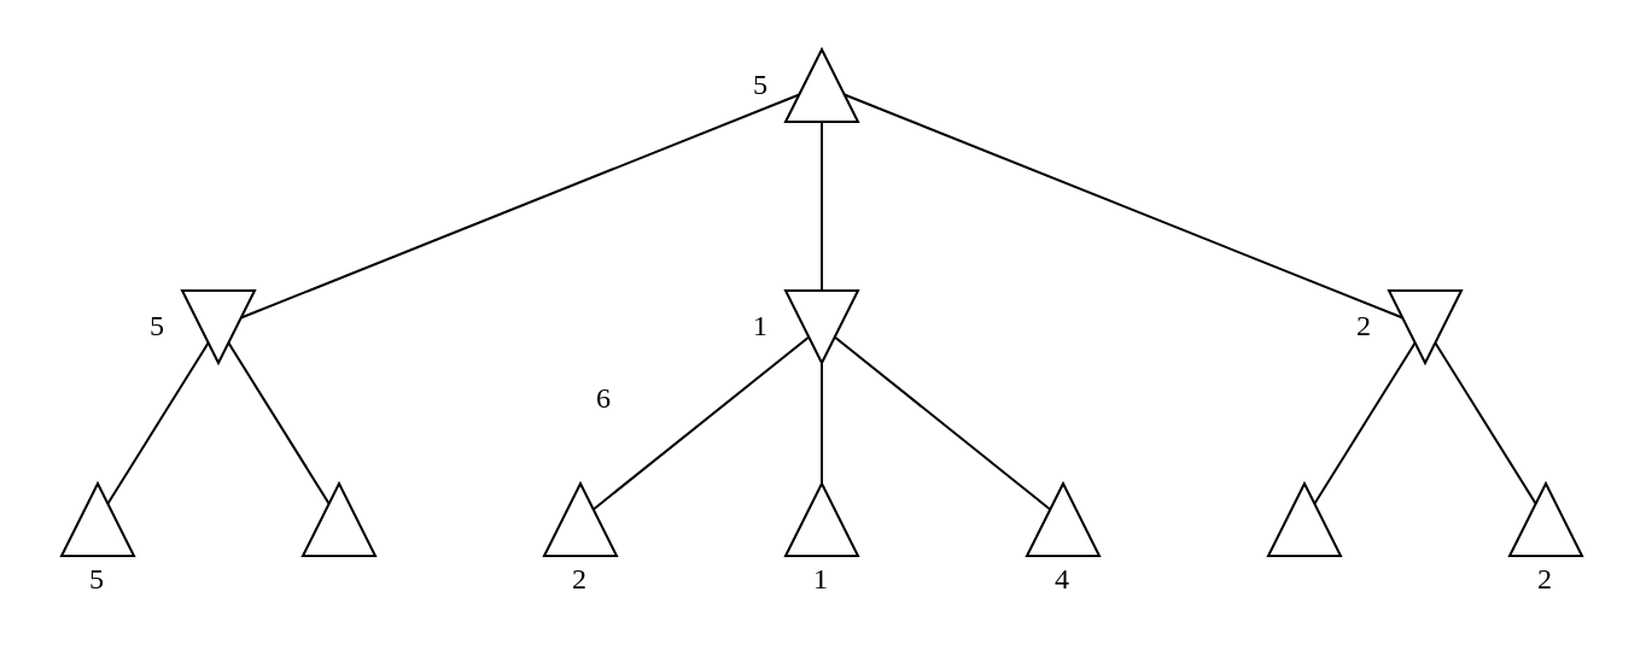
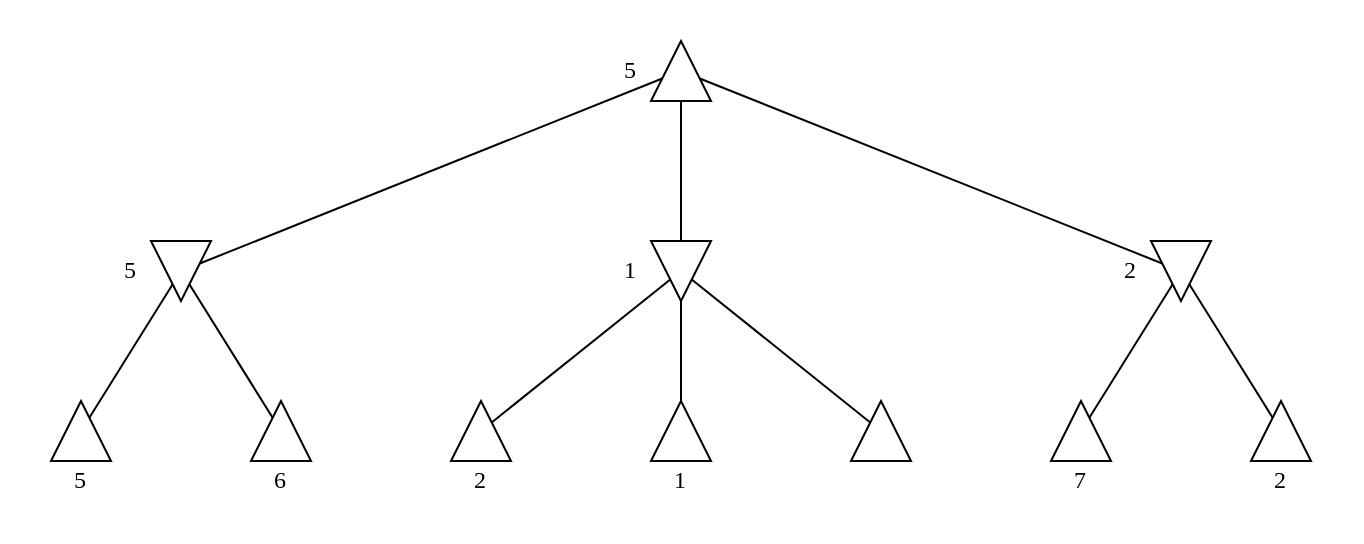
  <mxCell id="0" />
  <mxCell id="1" parent="0" />
  <mxCell id="2" value="" style="triangle;whiteSpace=wrap;html=1;rotation=-90;" vertex="1" parent="1"><mxGeometry x="25" y="200" width="30" height="30" as="geometry" /></mxCell>
  <mxCell id="3" value="" style="triangle;whiteSpace=wrap;html=1;rotation=-90;" vertex="1" parent="1"><mxGeometry x="125" y="200" width="30" height="30" as="geometry" /></mxCell>
  <mxCell id="4" value="" style="triangle;whiteSpace=wrap;html=1;rotation=-90;" vertex="1" parent="1"><mxGeometry x="225" y="200" width="30" height="30" as="geometry" /></mxCell>
  <mxCell id="5" value="" style="triangle;whiteSpace=wrap;html=1;rotation=-90;" vertex="1" parent="1"><mxGeometry x="325" y="200" width="30" height="30" as="geometry" /></mxCell>
  <mxCell id="6" value="" style="triangle;whiteSpace=wrap;html=1;rotation=-90;" vertex="1" parent="1"><mxGeometry x="425" y="200" width="30" height="30" as="geometry" /></mxCell>
  <mxCell id="7" value="" style="triangle;whiteSpace=wrap;html=1;rotation=-90;" vertex="1" parent="1"><mxGeometry x="525" y="200" width="30" height="30" as="geometry" /></mxCell>
  <mxCell id="8" value="" style="triangle;whiteSpace=wrap;html=1;rotation=-90;" vertex="1" parent="1"><mxGeometry x="625" y="200" width="30" height="30" as="geometry" /></mxCell>
  <mxCell id="9" style="edgeStyle=none;rounded=0;orthogonalLoop=1;jettySize=auto;html=1;endArrow=none;endFill=0;" edge="1" parent="1" source="11" target="2"><mxGeometry relative="1" as="geometry" /></mxCell>
  <mxCell id="10" style="edgeStyle=none;rounded=0;orthogonalLoop=1;jettySize=auto;html=1;endArrow=none;endFill=0;" edge="1" parent="1" source="11" target="3"><mxGeometry relative="1" as="geometry" /></mxCell>
  <mxCell id="11" value="" style="triangle;whiteSpace=wrap;html=1;rotation=90;" vertex="1" parent="1"><mxGeometry x="75" y="120" width="30" height="30" as="geometry" /></mxCell>
  <mxCell id="12" style="edgeStyle=none;rounded=0;orthogonalLoop=1;jettySize=auto;html=1;endArrow=none;endFill=0;" edge="1" parent="1" source="15" target="4"><mxGeometry relative="1" as="geometry" /></mxCell>
  <mxCell id="13" style="edgeStyle=none;rounded=0;orthogonalLoop=1;jettySize=auto;html=1;endArrow=none;endFill=0;" edge="1" parent="1" source="15" target="5"><mxGeometry relative="1" as="geometry" /></mxCell>
  <mxCell id="14" style="edgeStyle=none;rounded=0;orthogonalLoop=1;jettySize=auto;html=1;endArrow=none;endFill=0;" edge="1" parent="1" source="15" target="6"><mxGeometry relative="1" as="geometry" /></mxCell>
  <mxCell id="15" value="" style="triangle;whiteSpace=wrap;html=1;rotation=90;" vertex="1" parent="1"><mxGeometry x="325" y="120" width="30" height="30" as="geometry" /></mxCell>
  <mxCell id="16" style="edgeStyle=none;rounded=0;orthogonalLoop=1;jettySize=auto;html=1;endArrow=none;endFill=0;" edge="1" parent="1" source="18" target="7"><mxGeometry relative="1" as="geometry" /></mxCell>
  <mxCell id="17" style="edgeStyle=none;rounded=0;orthogonalLoop=1;jettySize=auto;html=1;endArrow=none;endFill=0;" edge="1" parent="1" source="18" target="8"><mxGeometry relative="1" as="geometry" /></mxCell>
  <mxCell id="18" value="" style="triangle;whiteSpace=wrap;html=1;rotation=90;" vertex="1" parent="1"><mxGeometry x="575" y="120" width="30" height="30" as="geometry" /></mxCell>
  <mxCell id="19" style="rounded=0;orthogonalLoop=1;jettySize=auto;html=1;endArrow=none;endFill=0;" edge="1" parent="1" source="22" target="11"><mxGeometry relative="1" as="geometry" /></mxCell>
  <mxCell id="20" style="edgeStyle=none;rounded=0;orthogonalLoop=1;jettySize=auto;html=1;endArrow=none;endFill=0;" edge="1" parent="1" source="22" target="15"><mxGeometry relative="1" as="geometry" /></mxCell>
  <mxCell id="21" style="edgeStyle=none;rounded=0;orthogonalLoop=1;jettySize=auto;html=1;endArrow=none;endFill=0;" edge="1" parent="1" source="22" target="18"><mxGeometry relative="1" as="geometry" /></mxCell>
  <mxCell id="22" value="" style="triangle;whiteSpace=wrap;html=1;rotation=-90;" vertex="1" parent="1"><mxGeometry x="325" y="20" width="30" height="30" as="geometry" /></mxCell>
  <mxCell id="23" value="5" style="text;html=1;strokeColor=none;fillColor=none;align=center;verticalAlign=middle;whiteSpace=wrap;rounded=0;fontFamily=Lucida Console;" vertex="1" parent="1"><mxGeometry x="45" y="125" width="40" height="20" as="geometry" /></mxCell>
- <mxCell id="24" value="6" style="text;html=1;strokeColor=none;fillColor=none;align=center;verticalAlign=middle;whiteSpace=wrap;rounded=0;fontFamily=Lucida Console;" vertex="1" parent="1"><mxGeometry x="230" y="155" width="40" height="20" as="geometry" /></mxCell>
+ <mxCell id="24" value="6" style="text;html=1;strokeColor=none;fillColor=none;align=center;verticalAlign=middle;whiteSpace=wrap;rounded=0;fontFamily=Lucida Console;" vertex="1" parent="1"><mxGeometry x="120" y="230" width="40" height="20" as="geometry" /></mxCell>
  <mxCell id="25" value="2" style="text;html=1;strokeColor=none;fillColor=none;align=center;verticalAlign=middle;whiteSpace=wrap;rounded=0;fontFamily=Lucida Console;" vertex="1" parent="1"><mxGeometry x="220" y="230" width="40" height="20" as="geometry" /></mxCell>
  <mxCell id="26" value="1" style="text;html=1;strokeColor=none;fillColor=none;align=center;verticalAlign=middle;whiteSpace=wrap;rounded=0;fontFamily=Lucida Console;" vertex="1" parent="1"><mxGeometry x="320" y="230" width="40" height="20" as="geometry" /></mxCell>
- <mxCell id="27" value="4" style="text;html=1;strokeColor=none;fillColor=none;align=center;verticalAlign=middle;whiteSpace=wrap;rounded=0;fontFamily=Lucida Console;" vertex="1" parent="1"><mxGeometry x="420" y="230" width="40" height="20" as="geometry" /></mxCell>
+ <mxCell id="28" value="7" style="text;html=1;strokeColor=none;fillColor=none;align=center;verticalAlign=middle;whiteSpace=wrap;rounded=0;fontFamily=Lucida Console;" vertex="1" parent="1"><mxGeometry x="520" y="230" width="40" height="20" as="geometry" /></mxCell>
  <mxCell id="29" value="2" style="text;html=1;strokeColor=none;fillColor=none;align=center;verticalAlign=middle;whiteSpace=wrap;rounded=0;fontFamily=Lucida Console;" vertex="1" parent="1"><mxGeometry x="620" y="230" width="40" height="20" as="geometry" /></mxCell>
  <mxCell id="30" value="1" style="text;html=1;strokeColor=none;fillColor=none;align=center;verticalAlign=middle;whiteSpace=wrap;rounded=0;fontFamily=Lucida Console;" vertex="1" parent="1"><mxGeometry x="295" y="125" width="40" height="20" as="geometry" /></mxCell>
  <mxCell id="31" value="2" style="text;html=1;strokeColor=none;fillColor=none;align=center;verticalAlign=middle;whiteSpace=wrap;rounded=0;fontFamily=Lucida Console;" vertex="1" parent="1"><mxGeometry x="545" y="125" width="40" height="20" as="geometry" /></mxCell>
  <mxCell id="32" value="5" style="text;html=1;strokeColor=none;fillColor=none;align=center;verticalAlign=middle;whiteSpace=wrap;rounded=0;fontFamily=Lucida Console;" vertex="1" parent="1"><mxGeometry x="295" y="25" width="40" height="20" as="geometry" /></mxCell>
  <mxCell id="33" value="5" style="text;html=1;strokeColor=none;fillColor=none;align=center;verticalAlign=middle;whiteSpace=wrap;rounded=0;fontFamily=Lucida Console;" vertex="1" parent="1"><mxGeometry x="20" y="230" width="40" height="20" as="geometry" /></mxCell>
